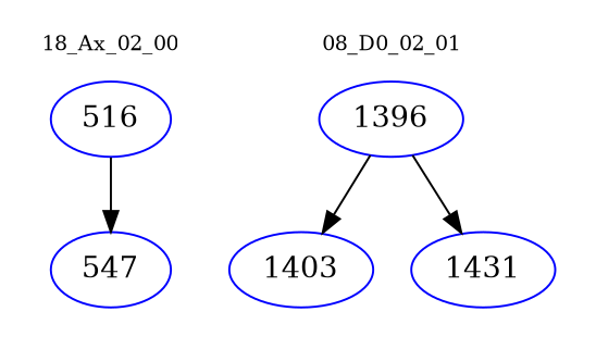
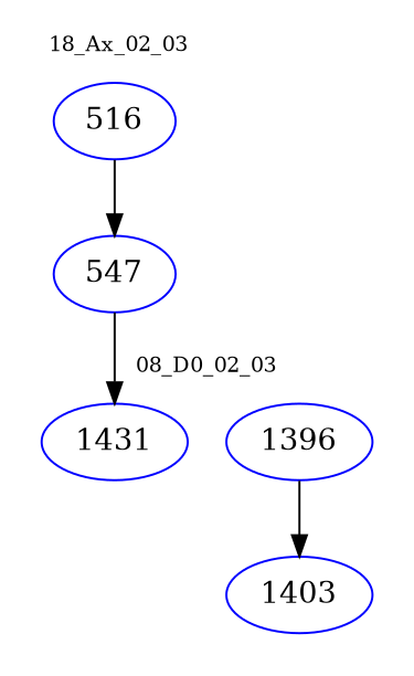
  digraph {
    node [color=blue]
    edge [color=black]
    n1 [label=516]
    n2 [label=547]
    n3 [label=1396]
    n4 [label=1403]
    n5 [label=1431]
    subgraph cluster_1 {
      color=white
      fontsize=10
-     label="18_Ax_02_00"
+     label="18_Ax_02_03"
      n1
      n2
    }
    subgraph cluster_2 {
      color=white
      fontsize=10
-     label="08_D0_02_01"
+     label="08_D0_02_03"
      n3
      n4
      n5
    }
    n1 -> n2
    n3 -> n4
-   n3 -> n5
+   n2 -> n5
  }
